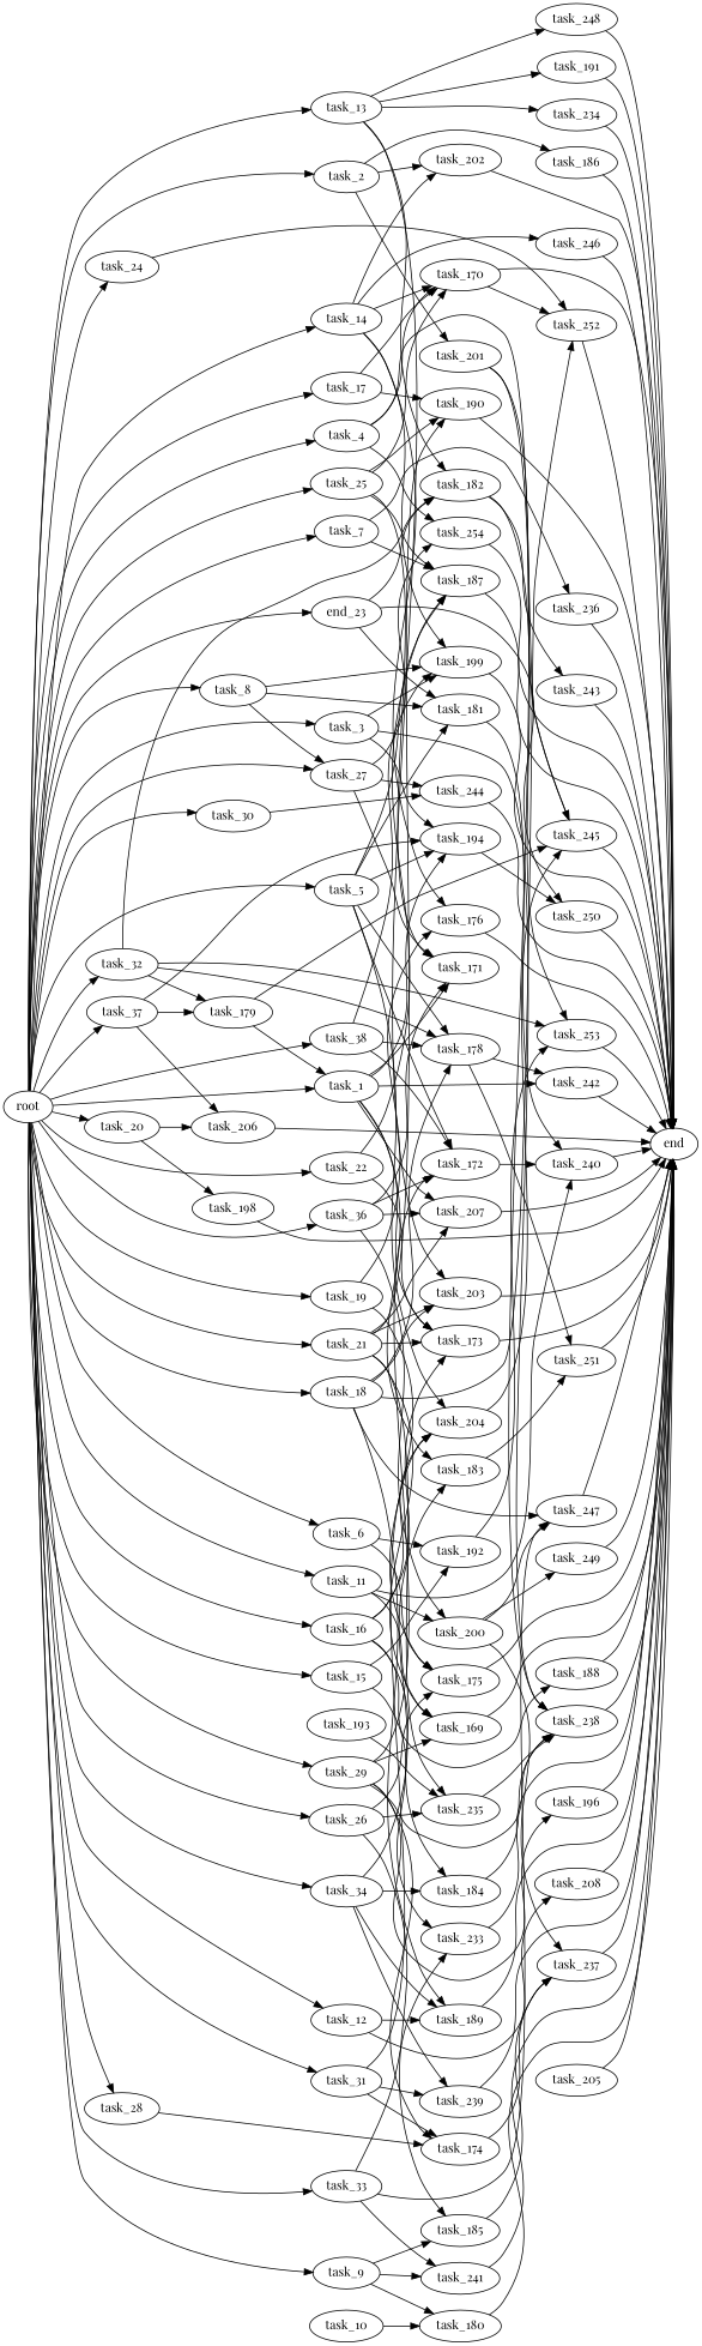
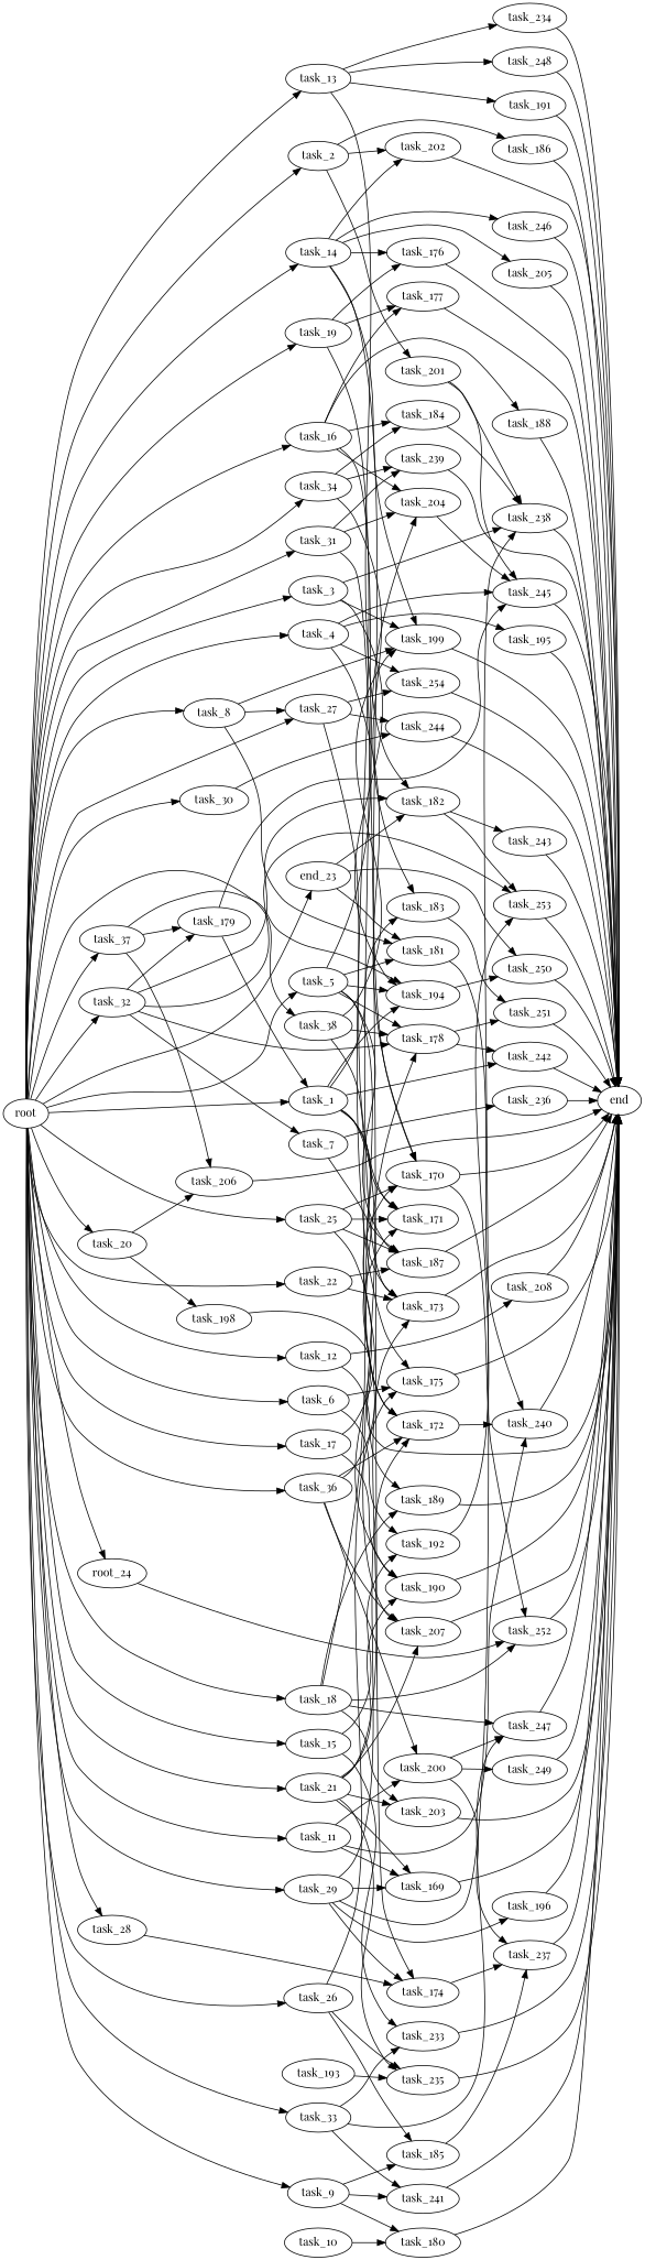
  digraph {
    fontname="Playfair Display"
    rankdir=LR
    node [fontname="Playfair Display"]
    edge [fontname="Playfair Display"]
    root
    task_1
    task_2
    task_3
    task_4
    task_5
    task_6
    task_7
    task_8
    task_9
    task_11
    task_12
    task_13
    task_14
    task_15
    task_16
    task_17
    task_18
    task_19
    task_20
    task_21
    task_22
    n23 [label=end_23]
-   task_24
+   task_24 [label=root_24]
    task_25
    task_26
    task_27
    task_28
    task_29
    task_30
    task_31
    task_32
    task_33
    task_34
    task_36
    task_37
    task_38
    task_171
    task_173
    task_183
    task_194
    task_207
    task_242
    task_186
    task_201
    task_202
    task_199
    task_238
    task_170
+   task_195
    task_245
    task_254
    task_172
    task_178
    task_181
    task_187
    task_204
    task_175
    task_192
    task_236
    task_180
    task_185
    task_241
    task_10
    task_169
    task_200
    task_240
    task_189
    task_208
    task_182
    task_191
    task_203
    task_234
    task_248
    task_176
    task_205
    task_246
    task_233
+   task_177
    task_184
    task_188
    task_190
    task_247
    task_252
    task_198
    task_206
    task_235
    task_250
    task_244
    task_174
    task_196
    task_239
    task_179
    task_253
    end
    task_251
    task_237
    task_249
    task_243
    task_193
    root -> task_1
    root -> task_2
    root -> task_3
    root -> task_4
    root -> task_5
    root -> task_6
-   root -> task_7
+   task_32 -> task_7
    root -> task_8
    root -> task_9
    root -> task_11
    root -> task_12
    root -> task_13
    root -> task_14
    root -> task_15
    root -> task_16
    root -> task_17
    root -> task_18
    root -> task_19
    root -> task_20
    root -> task_21
    root -> task_22
    root -> n23
    root -> task_24
    root -> task_25
    root -> task_26
    root -> task_27
    root -> task_28
    root -> task_29
    root -> task_30
    root -> task_31
    root -> task_32
    root -> task_33
    root -> task_34
    root -> task_36
    root -> task_37
    root -> task_38
    task_1 -> task_171
    task_1 -> task_173
    task_1 -> task_183
    task_1 -> task_194
    task_1 -> task_207
    task_1 -> task_242
    task_2 -> task_186
    task_2 -> task_201
    task_2 -> task_202
    task_3 -> task_194
    task_3 -> task_199
    task_3 -> task_238
    task_4 -> task_170
+   task_4 -> task_195
    task_4 -> task_245
    task_4 -> task_254
    task_5 -> task_194
    task_5 -> task_172
    task_5 -> task_178
    task_5 -> task_181
    task_5 -> task_187
    task_5 -> task_204
    task_6 -> task_175
    task_6 -> task_192
    task_7 -> task_187
    task_7 -> task_236
    task_8 -> task_27
    task_8 -> task_199
    task_8 -> task_181
    task_9 -> task_180
    task_9 -> task_185
    task_9 -> task_241
    task_11 -> task_169
    task_11 -> task_200
    task_11 -> task_240
    task_12 -> task_189
    task_12 -> task_208
    task_13 -> task_182
    task_13 -> task_191
-   task_13 -> task_203
    task_13 -> task_234
    task_13 -> task_248
    task_14 -> task_202
    task_14 -> task_199
    task_14 -> task_170
    task_14 -> task_176
+   task_14 -> task_205
    task_14 -> task_246
    task_15 -> task_192
    task_15 -> task_233
    task_16 -> task_173
    task_16 -> task_204
+   task_16 -> task_177
    task_16 -> task_184
    task_16 -> task_188
    task_17 -> task_170
    task_17 -> task_190
    task_18 -> task_178
    task_18 -> task_189
    task_18 -> task_203
    task_18 -> task_247
    task_18 -> task_252
    task_19 -> task_175
    task_19 -> task_176
+   task_19 -> task_177
    task_20 -> task_198
    task_20 -> task_206
    task_21 -> task_173
    task_21 -> task_207
    task_21 -> task_169
    task_21 -> task_203
    task_21 -> task_190
    task_21 -> task_235
    task_22 -> task_173
    task_22 -> task_187
    n23 -> task_181
    n23 -> task_182
    n23 -> task_250
    task_24 -> task_252
    task_25 -> task_171
    task_25 -> task_170
    task_25 -> task_187
    task_25 -> task_190
    task_26 -> task_175
    task_26 -> task_185
    task_26 -> task_235
    task_27 -> task_171
    task_27 -> task_254
    task_27 -> task_244
    task_28 -> task_174
    task_29 -> task_238
    task_29 -> task_172
    task_29 -> task_169
    task_29 -> task_174
    task_29 -> task_196
    task_30 -> task_244
    task_31 -> task_204
    task_31 -> task_174
    task_31 -> task_239
    task_32 -> task_178
    task_32 -> task_182
    task_32 -> task_179
    task_32 -> task_253
    task_33 -> task_241
    task_33 -> task_233
    task_33 -> task_247
    task_34 -> task_183
-   task_34 -> task_189
    task_34 -> task_184
    task_34 -> task_239
    task_36 -> task_171
    task_36 -> task_207
    task_36 -> task_172
    task_36 -> task_200
    task_37 -> task_194
    task_37 -> task_206
    task_37 -> task_179
    task_38 -> task_199
    task_38 -> task_172
    task_38 -> task_178
    task_173 -> end
    task_183 -> task_251
    task_194 -> task_250
    task_207 -> end
    task_242 -> end
    task_186 -> end
    task_201 -> task_238
    task_201 -> task_245
    task_202 -> end
    task_199 -> end
    task_238 -> end
    task_170 -> task_252
    task_170 -> end
+   task_195 -> end
    task_245 -> end
    task_254 -> end
    task_172 -> task_240
    task_178 -> task_242
    task_178 -> task_251
    task_181 -> task_240
    task_187 -> end
    task_204 -> task_245
    task_175 -> end
    task_192 -> task_253
    task_236 -> end
    task_180 -> end
    task_185 -> task_237
    task_241 -> end
    task_10 -> task_180
    task_169 -> end
    task_200 -> task_247
    task_200 -> task_237
    task_200 -> task_249
    task_240 -> end
    task_189 -> end
    task_208 -> end
    task_182 -> task_253
    task_182 -> task_243
    task_191 -> end
    task_203 -> end
    task_234 -> end
    task_248 -> end
    task_176 -> end
    task_205 -> end
    task_246 -> end
    task_233 -> end
+   task_177 -> end
    task_184 -> task_238
    task_188 -> end
    task_190 -> end
    task_247 -> end
    task_252 -> end
    task_198 -> end
    task_206 -> end
-   task_235 -> task_238
+   task_235 -> end
    task_250 -> end
    task_244 -> end
    task_174 -> task_237
    task_196 -> end
    task_239 -> end
    task_179 -> task_1
    task_179 -> task_245
    task_253 -> end
    task_251 -> end
    task_237 -> end
    task_249 -> end
    task_243 -> end
    task_193 -> task_235
  }
